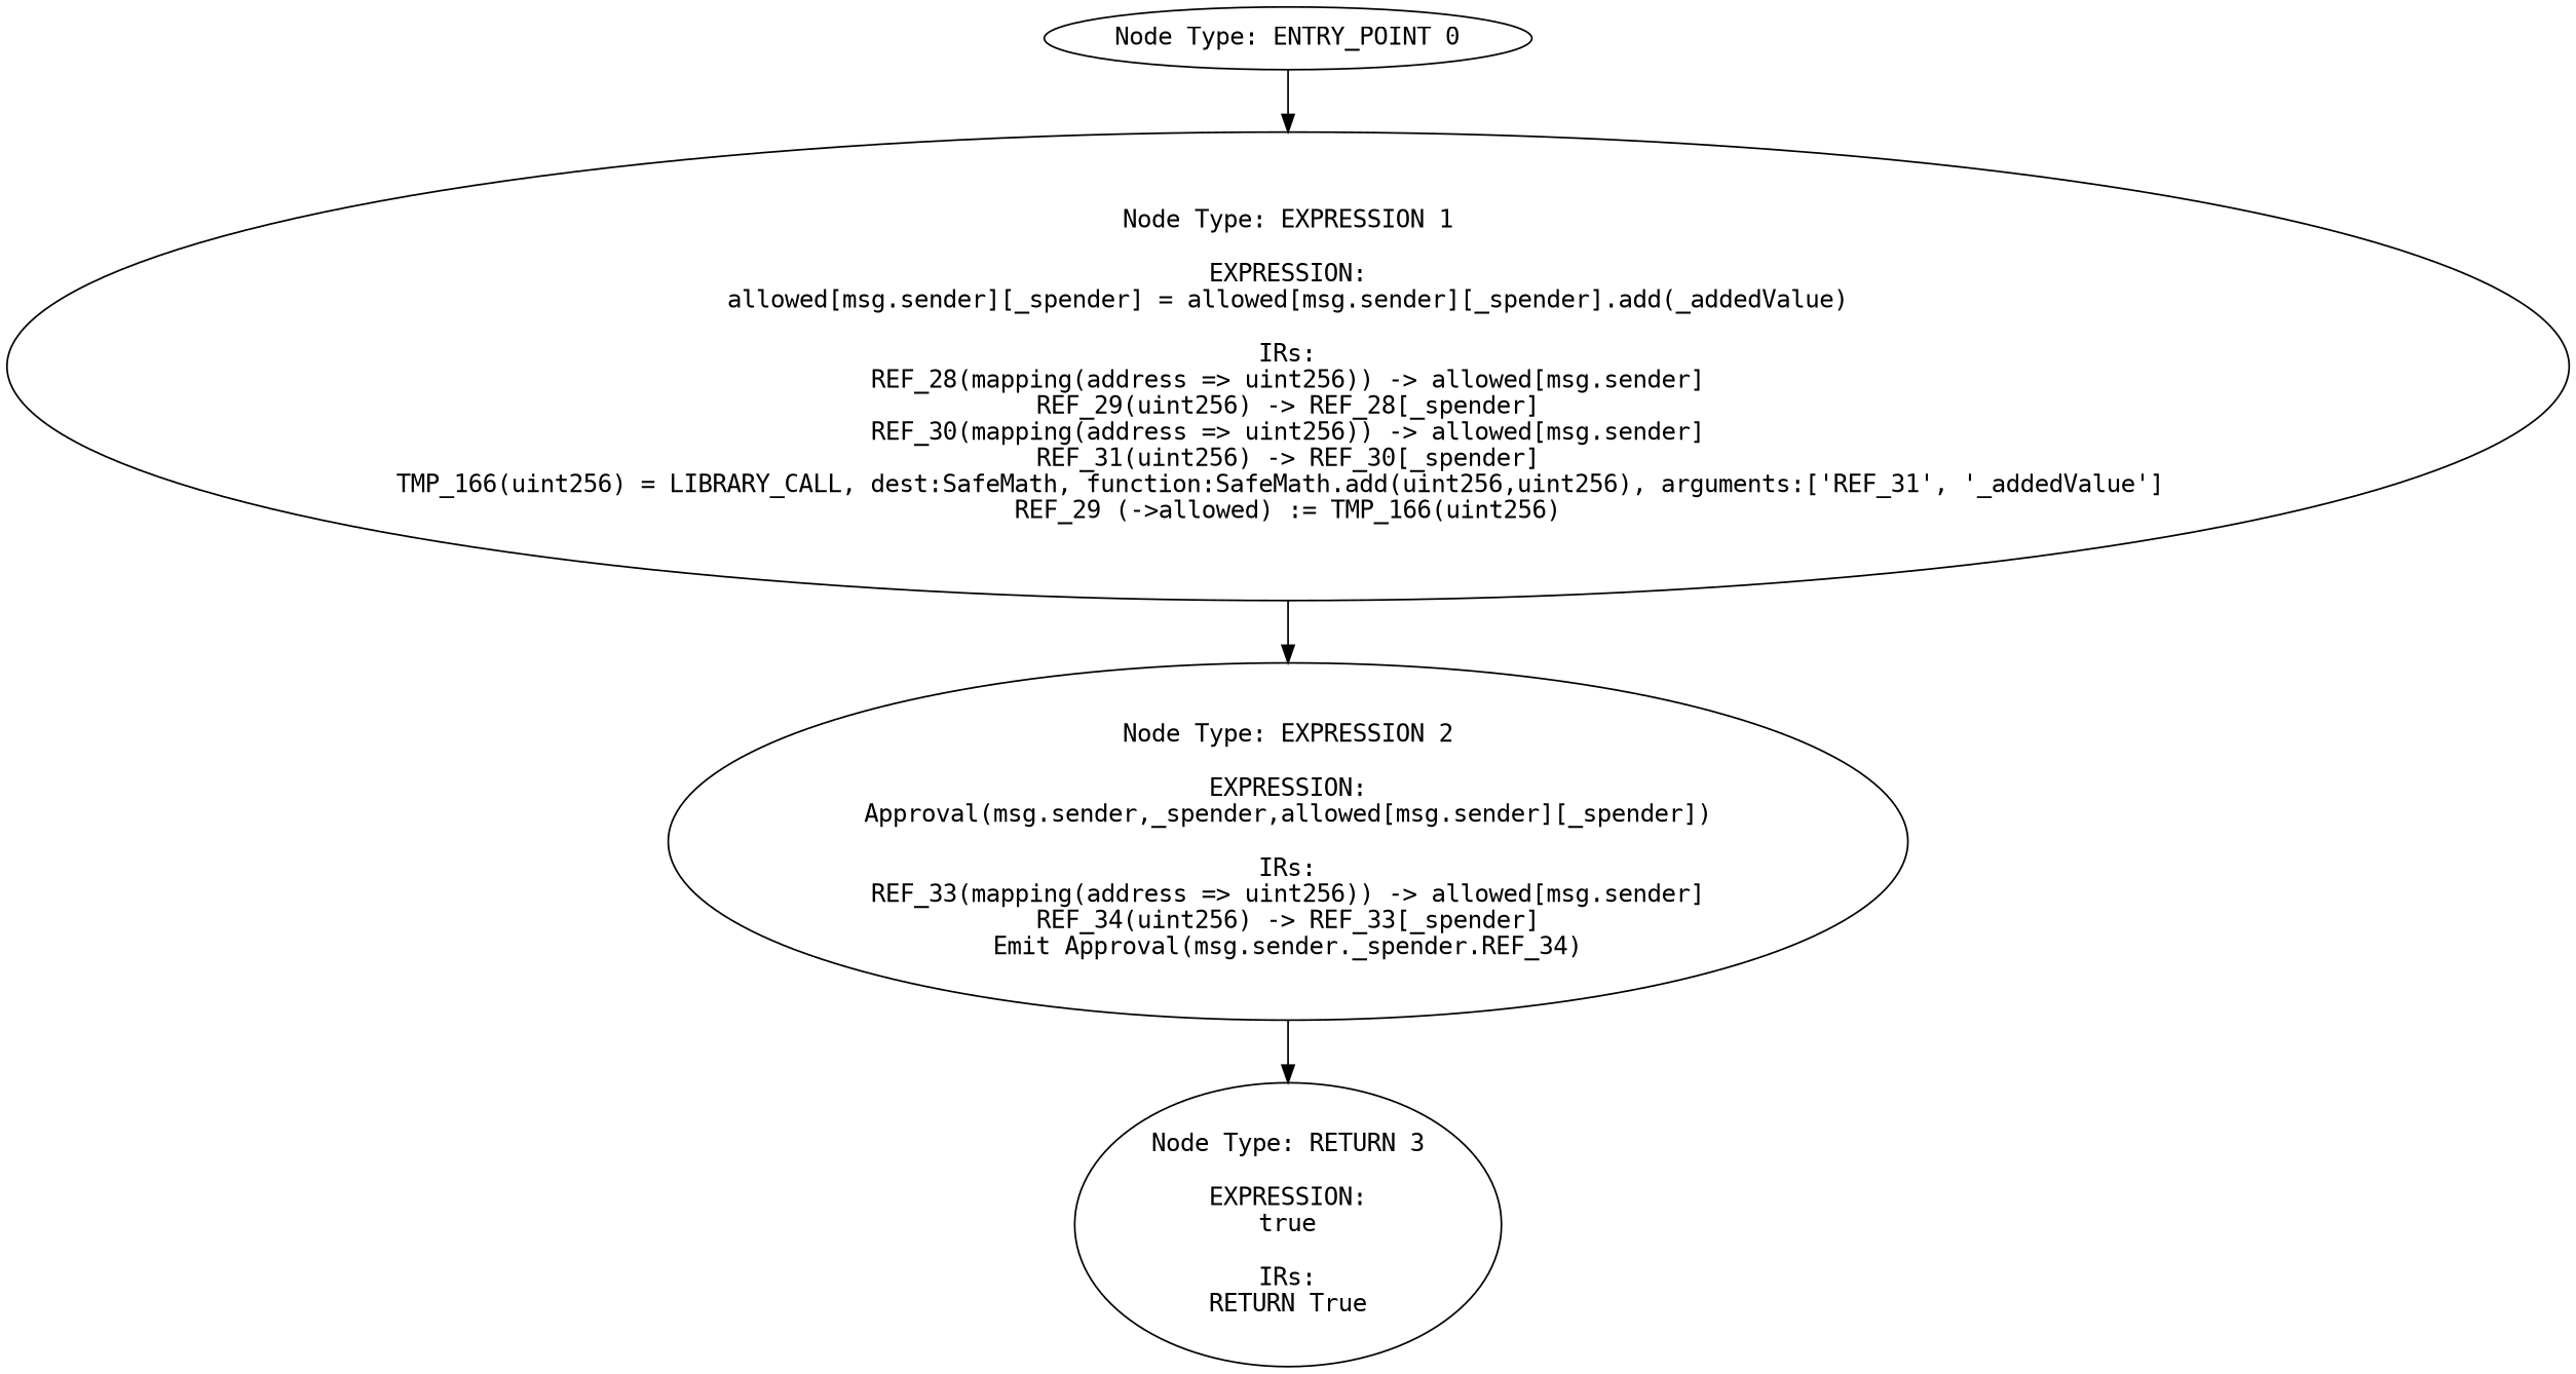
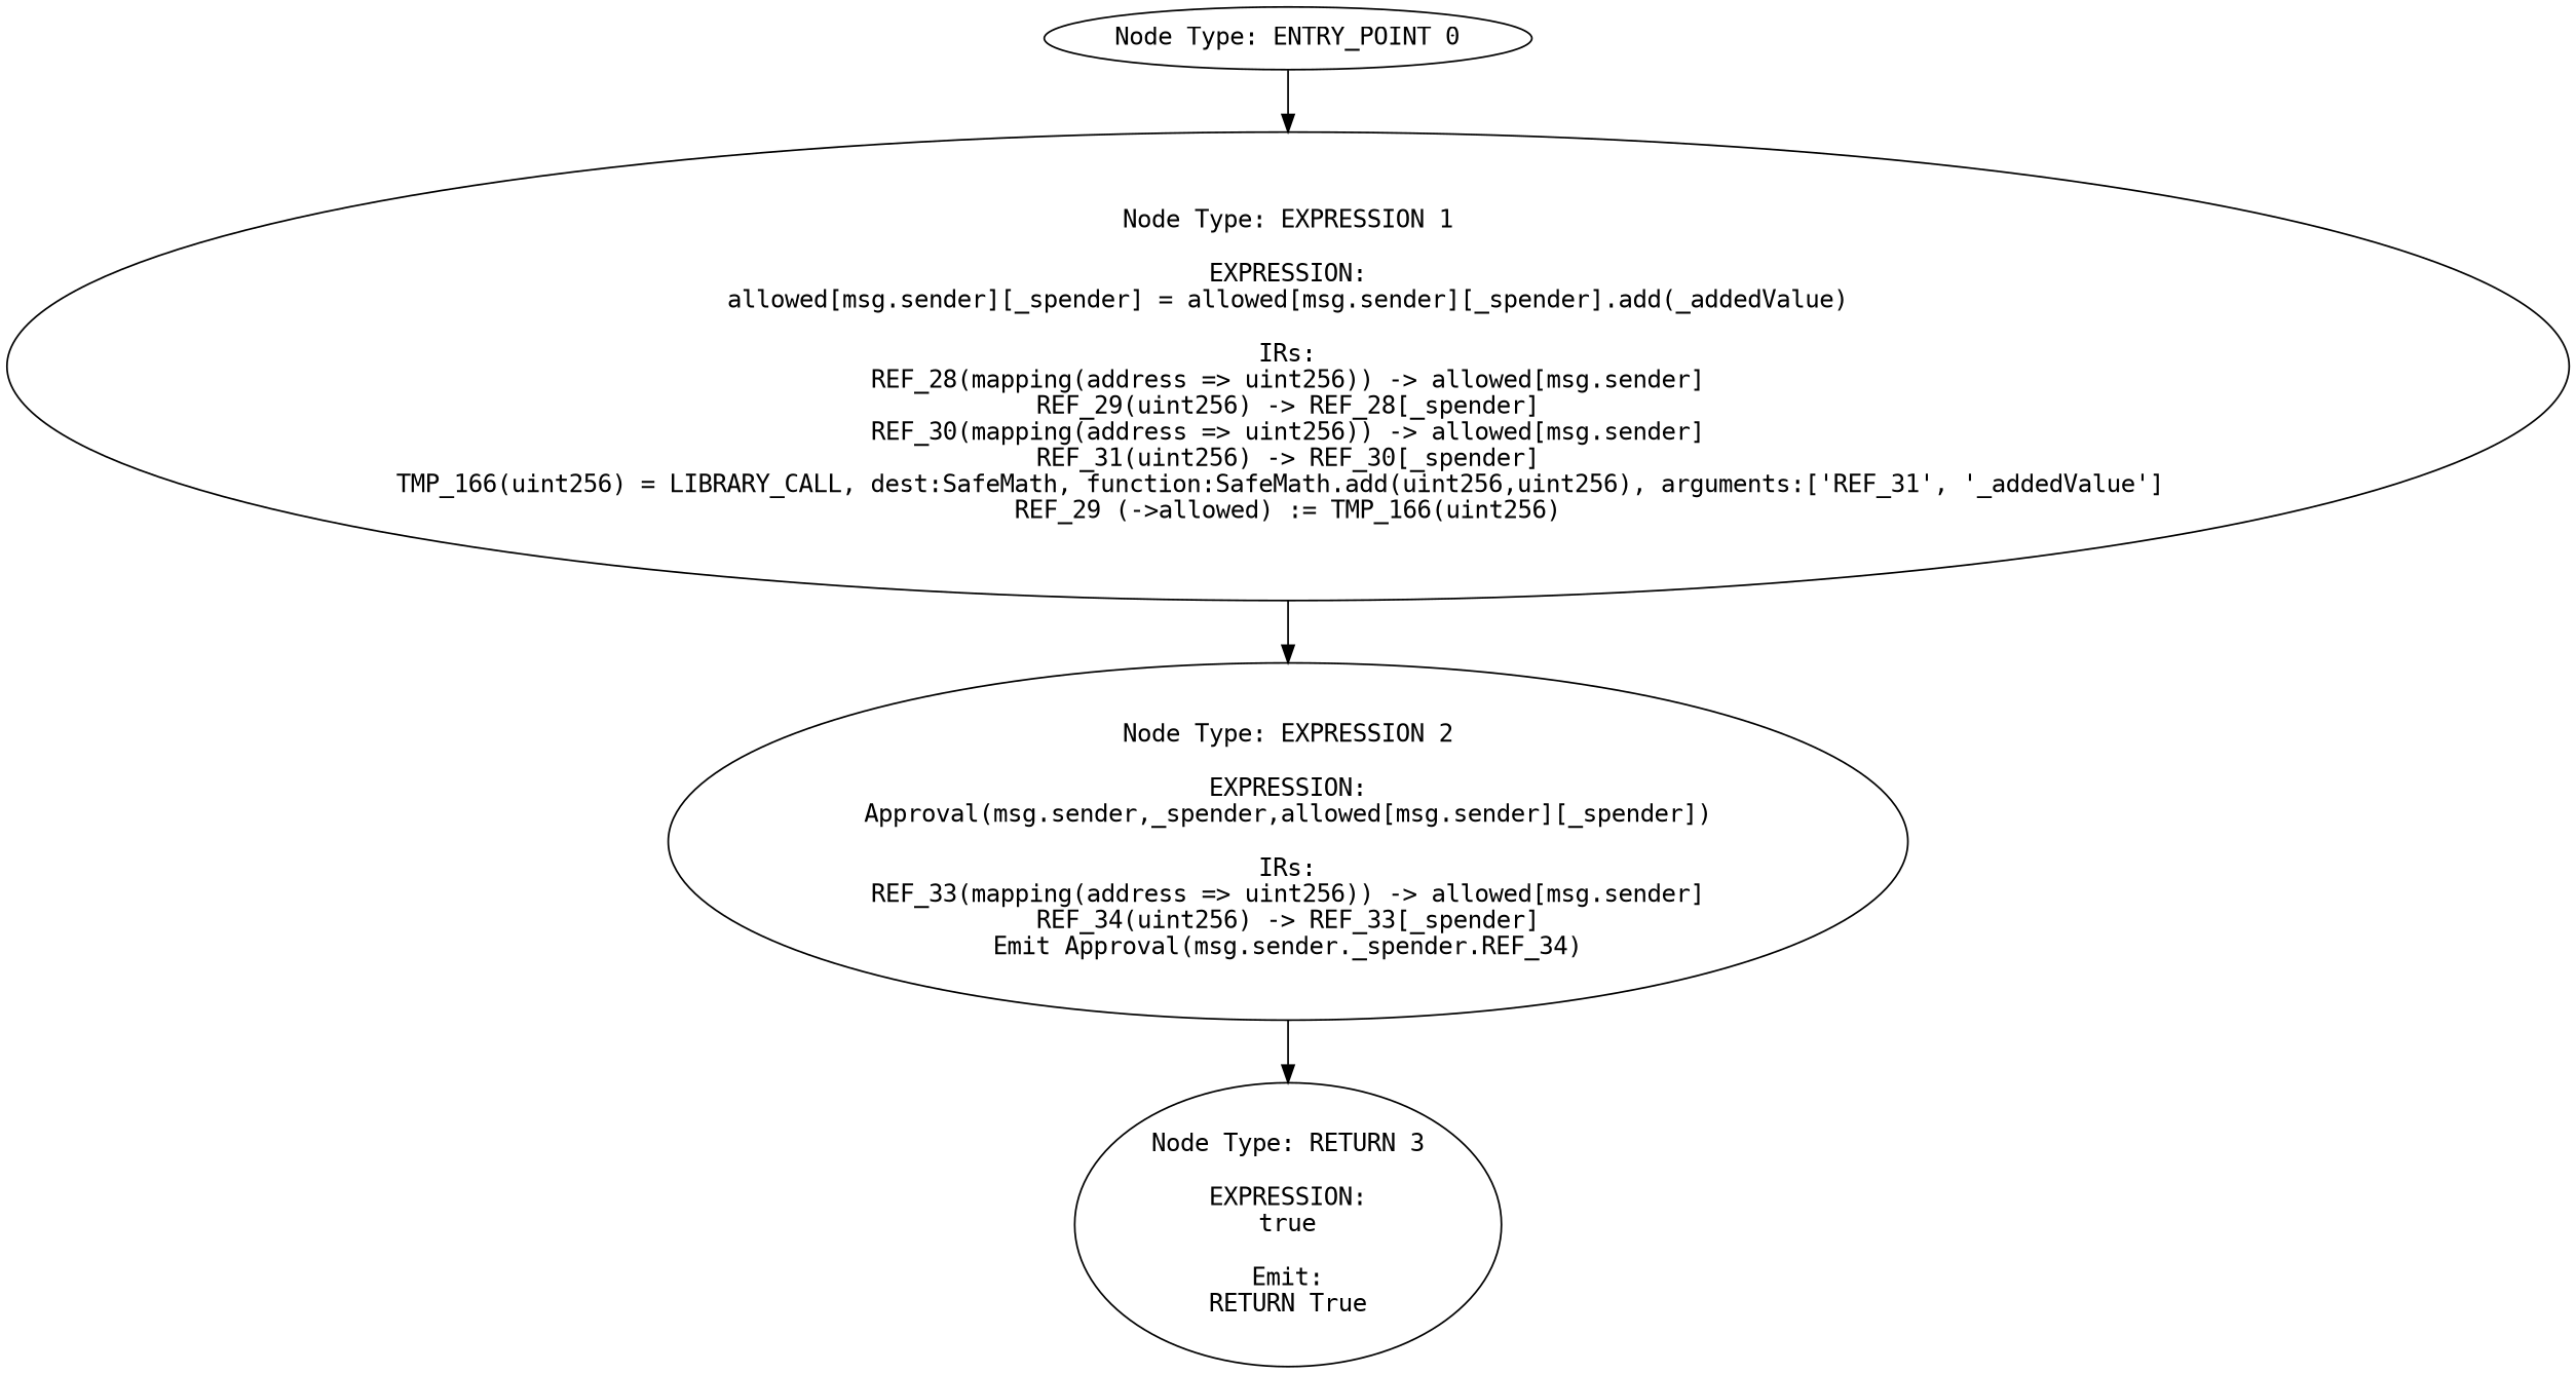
  digraph {
    fontname="DejaVu Sans Mono"
    node [fontname="DejaVu Sans Mono"]
    edge [fontname="DejaVu Sans Mono"]
    n1 [label="Node Type: ENTRY_POINT 0\n"]
    n2 [label="Node Type: EXPRESSION 1\n\nEXPRESSION:\nallowed[msg.sender][_spender] = allowed[msg.sender][_spender].add(_addedValue)\n\nIRs:\nREF_28(mapping(address => uint256)) -> allowed[msg.sender]\nREF_29(uint256) -> REF_28[_spender]\nREF_30(mapping(address => uint256)) -> allowed[msg.sender]\nREF_31(uint256) -> REF_30[_spender]\nTMP_166(uint256) = LIBRARY_CALL, dest:SafeMath, function:SafeMath.add(uint256,uint256), arguments:['REF_31', '_addedValue'] \nREF_29 (->allowed) := TMP_166(uint256)"]
    n3 [label="Node Type: EXPRESSION 2\n\nEXPRESSION:\nApproval(msg.sender,_spender,allowed[msg.sender][_spender])\n\nIRs:\nREF_33(mapping(address => uint256)) -> allowed[msg.sender]\nREF_34(uint256) -> REF_33[_spender]\nEmit Approval(msg.sender._spender.REF_34)"]
-   n4 [label="Node Type: RETURN 3\n\nEXPRESSION:\ntrue\n\nIRs:\nRETURN True"]
+   n4 [label="Node Type: RETURN 3\n\nEXPRESSION:\ntrue\n\nEmit:\nRETURN True"]
    n1 -> n2
    n2 -> n3
    n3 -> n4
  }
